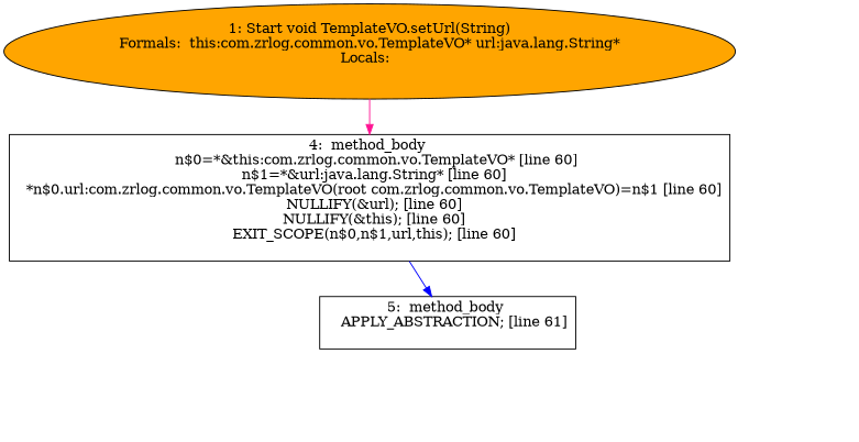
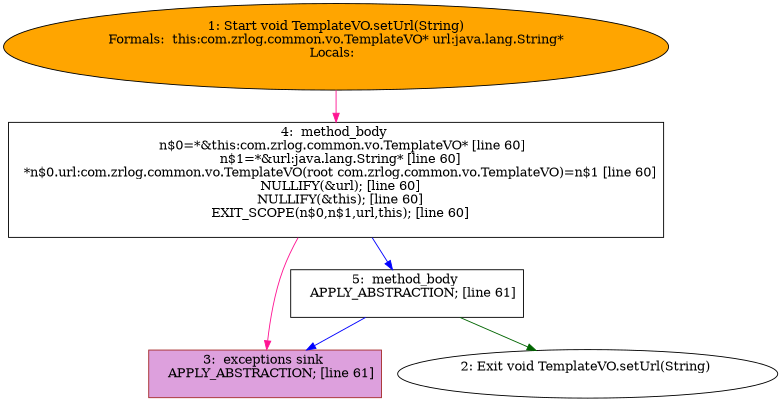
  digraph {
    node [color=black fillcolor=white style=filled shape=box]
    edge [color=deeppink]
    n1 [fillcolor=orange label="1: Start void TemplateVO.setUrl(String)\nFormals:  this:com.zrlog.common.vo.TemplateVO* url:java.lang.String*\nLocals:  \n  " shape=""]
    n2 [label="4:  method_body \n   n$0=*&this:com.zrlog.common.vo.TemplateVO* [line 60]\n  n$1=*&url:java.lang.String* [line 60]\n  *n$0.url:com.zrlog.common.vo.TemplateVO(root com.zrlog.common.vo.TemplateVO)=n$1 [line 60]\n  NULLIFY(&url); [line 60]\n  NULLIFY(&this); [line 60]\n  EXIT_SCOPE(n$0,n$1,url,this); [line 60]\n "]
+   n3 [color=brown fillcolor=plum label="3:  exceptions sink \n   APPLY_ABSTRACTION; [line 61]\n "]
    n4 [label="5:  method_body \n   APPLY_ABSTRACTION; [line 61]\n "]
+   n5 [label="2: Exit void TemplateVO.setUrl(String) \n  " shape=""]
    n1 -> n2
+   n2 -> n3
    n2 -> n4 [color=blue]
+   n4 -> n3 [color=blue]
+   n4 -> n5 [color=darkgreen]
  }
